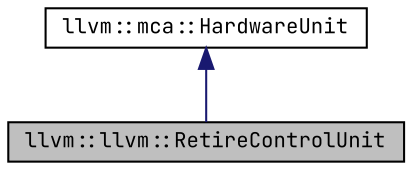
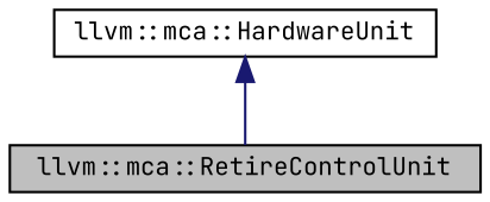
  digraph {
    fontname="JetBrains Mono"
    node [color=black fontname="JetBrains Mono" fontsize=10 shape=box]
-   n1 [fillcolor=grey75 fontcolor=black height=0.2 label="llvm::llvm::RetireControlUnit" style=filled width=0.4]
+   n1 [fillcolor=grey75 fontcolor=black height=0.2 label="llvm::mca::RetireControlUnit" style=filled width=0.4]
    n2 [height=0.2 label="llvm::mca::HardwareUnit" width=0.4]
    n2 -> n1 [color=midnightblue dir=back fontname="JetBrains Mono" fontsize=10 labelfontname=Helvetica labelfontsize=10 style=solid]
  }
